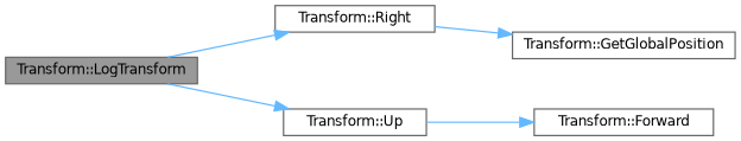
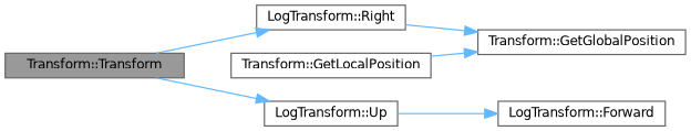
  digraph {
    rankdir=LR
    node [color=grey40 fillcolor=white fontname=Helvetica fontsize=10 shape=box style=filled]
    edge [color=steelblue1 fontname=Helvetica fontsize=10 labelfontname=Helvetica labelfontsize=10 style=solid]
-   n1 [color=gray40 fillcolor=grey60 fontcolor=black height=0.2 label="Transform::LogTransform" width=0.4]
-   n2 [height=0.2 label="Transform::Right" width=0.4]
-   n3 [height=0.2 label="Transform::Up" width=0.4]
-   n4 [height=0.2 label="Transform::Forward" width=0.4]
+   n1 [color=gray40 fillcolor=grey60 fontcolor=black height=0.2 label="Transform::Transform" width=0.4]
+   n2 [height=0.2 label="LogTransform::Right" width=0.4]
+   n3 [height=0.2 label="LogTransform::Up" width=0.4]
+   n4 [height=0.2 label="LogTransform::Forward" width=0.4]
    n5 [height=0.2 label="Transform::GetGlobalPosition" width=0.4]
+   n6 [height=0.2 label="Transform::GetLocalPosition" width=0.4]
    n1 -> n2
    n1 -> n3
    n2 -> n5
    n3 -> n4
+   n6 -> n5
  }
